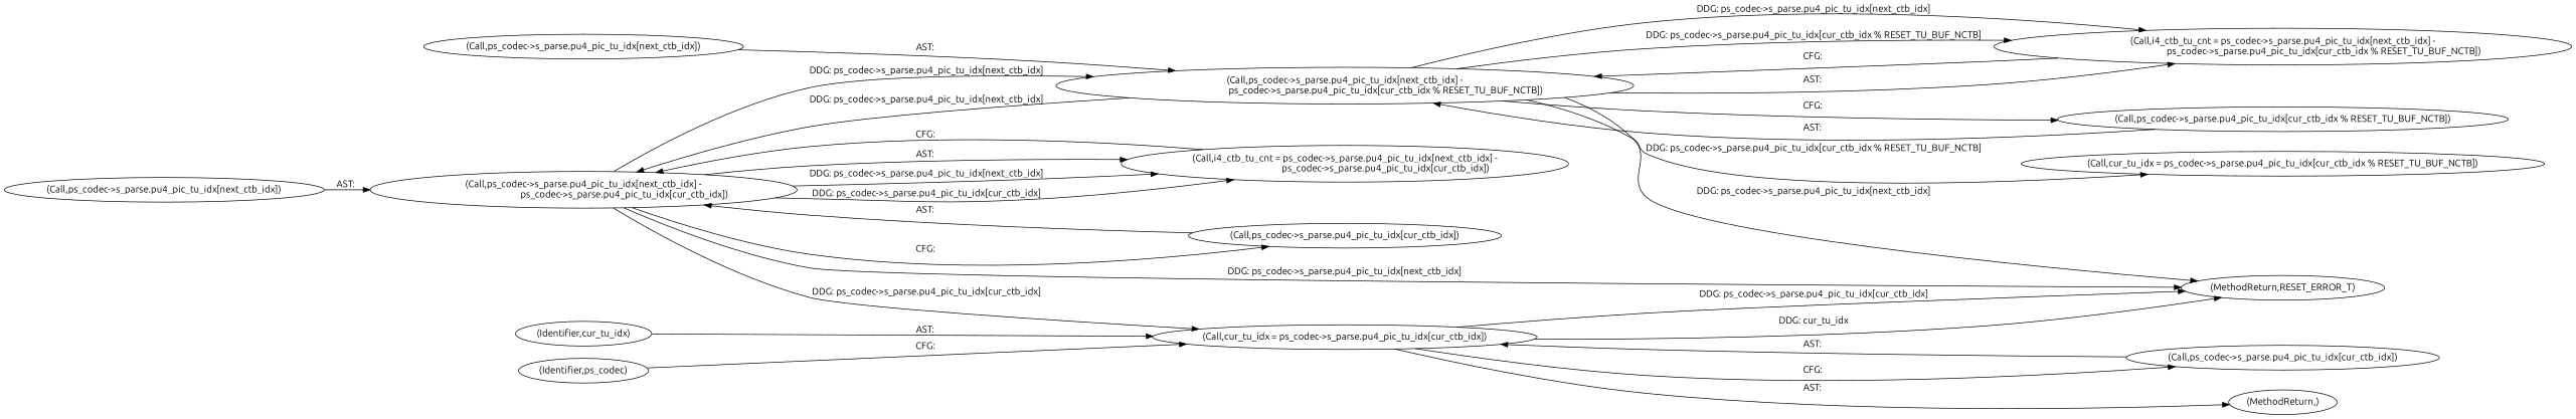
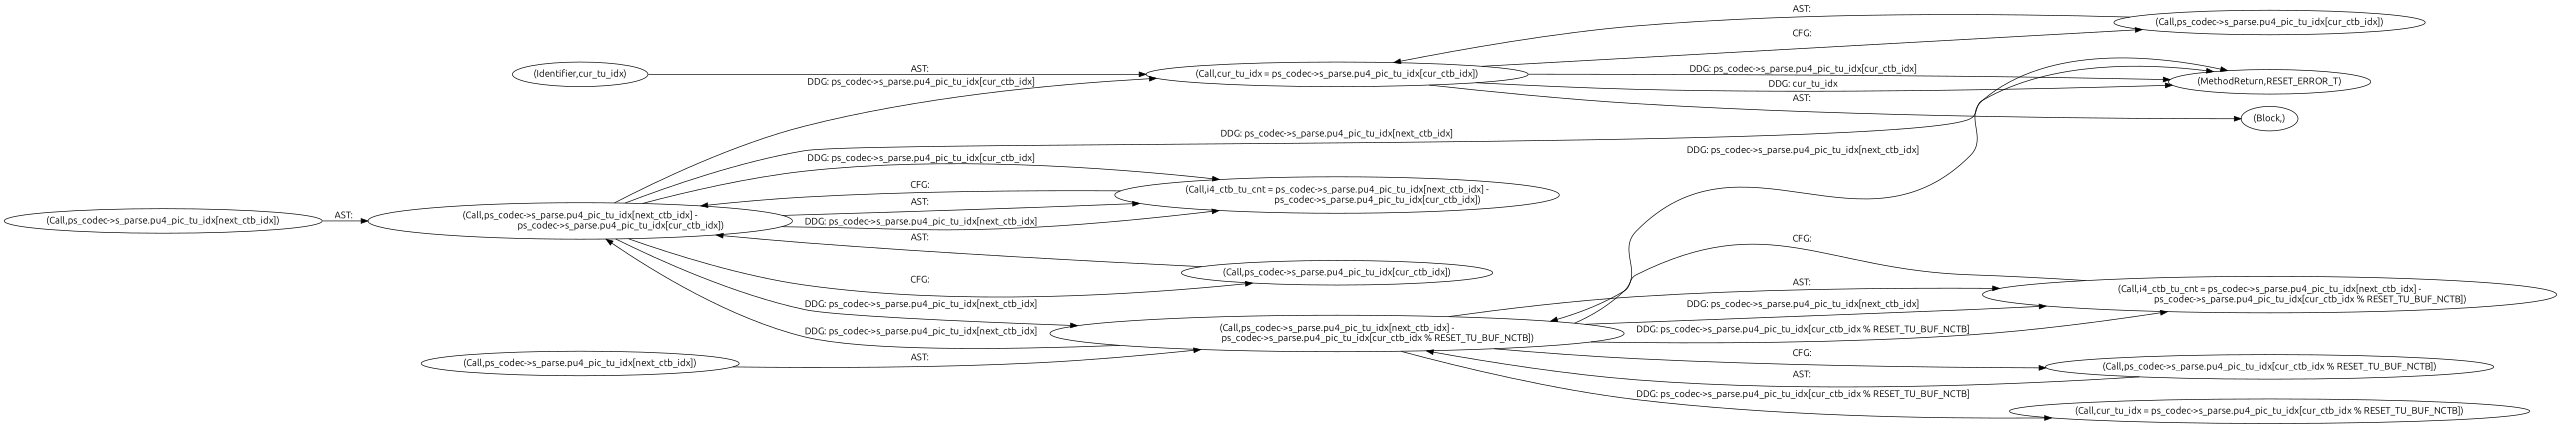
  digraph {
    fontname=Ubuntu
    rankdir=LR
    node [fontname=Ubuntu]
    edge [fontname=Ubuntu]
    n1 [label="(Call,cur_tu_idx = ps_codec->s_parse.pu4_pic_tu_idx[cur_ctb_idx])"]
-   n2 [label="(MethodReturn,)"]
+   n2 [label="(Block,)"]
    n3 [label="(Call,ps_codec->s_parse.pu4_pic_tu_idx[cur_ctb_idx])"]
    n4 [label="(MethodReturn,RESET_ERROR_T)"]
    n5 [label="(Call,ps_codec->s_parse.pu4_pic_tu_idx[next_ctb_idx] -\n                                        ps_codec->s_parse.pu4_pic_tu_idx[cur_ctb_idx])"]
    n6 [label="(Call,ps_codec->s_parse.pu4_pic_tu_idx[next_ctb_idx] -\n                                        ps_codec->s_parse.pu4_pic_tu_idx[cur_ctb_idx % RESET_TU_BUF_NCTB])"]
    n7 [label="(Call,i4_ctb_tu_cnt = ps_codec->s_parse.pu4_pic_tu_idx[next_ctb_idx] -\n                                        ps_codec->s_parse.pu4_pic_tu_idx[cur_ctb_idx])"]
    n8 [label="(Call,ps_codec->s_parse.pu4_pic_tu_idx[cur_ctb_idx])"]
    n9 [label="(Call,cur_tu_idx = ps_codec->s_parse.pu4_pic_tu_idx[cur_ctb_idx % RESET_TU_BUF_NCTB])"]
    n10 [label="(Call,i4_ctb_tu_cnt = ps_codec->s_parse.pu4_pic_tu_idx[next_ctb_idx] -\n                                        ps_codec->s_parse.pu4_pic_tu_idx[cur_ctb_idx % RESET_TU_BUF_NCTB])"]
    n11 [label="(Call,ps_codec->s_parse.pu4_pic_tu_idx[cur_ctb_idx % RESET_TU_BUF_NCTB])"]
-   n12 [label="(Identifier,ps_codec)"]
    n13 [label="(Call,ps_codec->s_parse.pu4_pic_tu_idx[next_ctb_idx])"]
    n14 [label="(Identifier,cur_tu_idx)"]
    n15 [label="(Call,ps_codec->s_parse.pu4_pic_tu_idx[next_ctb_idx])"]
    n1 -> n2 [label="AST: "]
    n1 -> n3 [label="CFG: "]
    n1 -> n4 [label="DDG: ps_codec->s_parse.pu4_pic_tu_idx[cur_ctb_idx]"]
    n1 -> n4 [label="DDG: cur_tu_idx"]
    n3 -> n1 [label="AST: "]
    n5 -> n1 [label="DDG: ps_codec->s_parse.pu4_pic_tu_idx[cur_ctb_idx]"]
    n5 -> n4 [label="DDG: ps_codec->s_parse.pu4_pic_tu_idx[next_ctb_idx]"]
    n5 -> n6 [label="DDG: ps_codec->s_parse.pu4_pic_tu_idx[next_ctb_idx]"]
    n5 -> n7 [label="AST: "]
    n5 -> n7 [label="DDG: ps_codec->s_parse.pu4_pic_tu_idx[next_ctb_idx]"]
    n5 -> n7 [label="DDG: ps_codec->s_parse.pu4_pic_tu_idx[cur_ctb_idx]"]
    n5 -> n8 [label="CFG: "]
    n6 -> n4 [label="DDG: ps_codec->s_parse.pu4_pic_tu_idx[next_ctb_idx]"]
    n6 -> n5 [label="DDG: ps_codec->s_parse.pu4_pic_tu_idx[next_ctb_idx]"]
    n6 -> n9 [label="DDG: ps_codec->s_parse.pu4_pic_tu_idx[cur_ctb_idx % RESET_TU_BUF_NCTB]"]
    n6 -> n10 [label="AST: "]
    n6 -> n10 [label="DDG: ps_codec->s_parse.pu4_pic_tu_idx[next_ctb_idx]"]
    n6 -> n10 [label="DDG: ps_codec->s_parse.pu4_pic_tu_idx[cur_ctb_idx % RESET_TU_BUF_NCTB]"]
    n6 -> n11 [label="CFG: "]
    n7 -> n5 [label="CFG: "]
    n8 -> n5 [label="AST: "]
    n10 -> n6 [label="CFG: "]
    n11 -> n6 [label="AST: "]
-   n12 -> n1 [label="CFG: "]
    n13 -> n6 [label="AST: "]
    n14 -> n1 [label="AST: "]
    n15 -> n5 [label="AST: "]
  }
